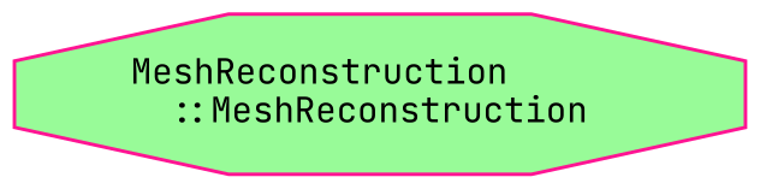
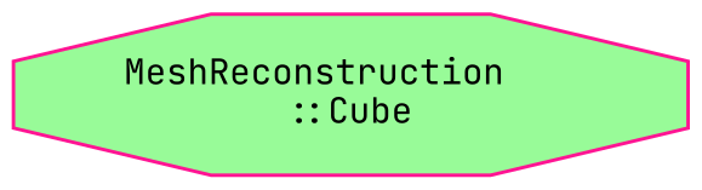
  digraph {
    rankdir=LR
    fontname="JetBrains Mono"
-   n1 [color=deeppink fillcolor=palegreen fontname="JetBrains Mono" fontsize=10 height=0.2 label="MeshReconstruction\l::MeshReconstruction" shape=octagon style=filled width=0.4]
+   n1 [color=deeppink fillcolor=palegreen fontname="JetBrains Mono" fontsize=10 height=0.2 label="MeshReconstruction\l::Cube" shape=octagon style=filled width=0.4]
  }
